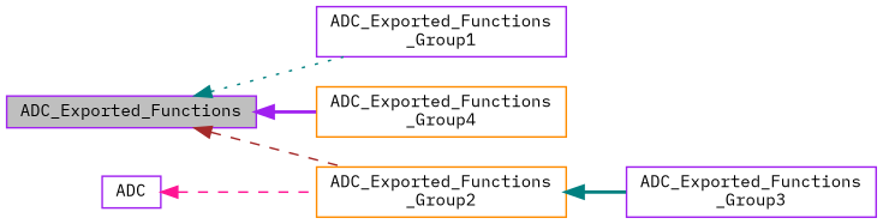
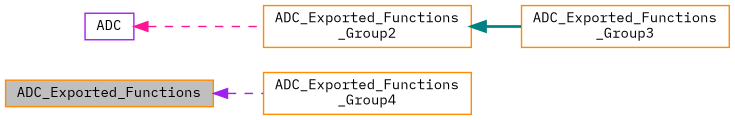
  digraph {
    fontname="IBM Plex Mono"
    rankdir=LR
    node [color=purple fillcolor=white fontname="IBM Plex Mono" fontsize=10 shape=box style=filled]
    edge [color=teal dir=back fontname="IBM Plex Mono" fontsize=10 labelfontname=Helvetica labelfontsize=10 shape=plaintext style=dashed]
-   n1 [fillcolor=grey75 fontcolor=black height=0.2 label=ADC_Exported_Functions width=0.4]
-   n2 [height=0.2 label="ADC_Exported_Functions\l_Group1" width=0.4]
+   n1 [color=darkorange fillcolor=grey75 fontcolor=black height=0.2 label=ADC_Exported_Functions width=0.4]
    n3 [color=darkorange height=0.2 label="ADC_Exported_Functions\l_Group2" width=0.4]
    n4 [color=darkorange height=0.2 label="ADC_Exported_Functions\l_Group4" width=0.4]
-   n5 [height=0.2 label="ADC_Exported_Functions\l_Group3" width=0.4]
+   n5 [color=darkorange height=0.2 label="ADC_Exported_Functions\l_Group3" width=0.4]
    n6 [height=0.2 label=ADC width=0.4]
-   n1 -> n2 [style=dotted]
-   n1 -> n3 [color=brown]
-   n1 -> n4 [color=purple style=bold]
+   n1 -> n4 [color=purple]
    n3 -> n5 [style=bold]
    n6 -> n3 [color=deeppink]
  }
